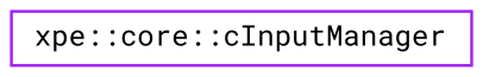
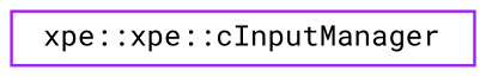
  digraph {
    rankdir=LR
    fontname="Roboto Mono"
-   n1 [color=purple fillcolor=white fontname="Roboto Mono" fontsize=10 height=0.2 label="xpe::core::cInputManager" shape=box style=filled width=0.4]
+   n1 [color=purple fillcolor=white fontname="Roboto Mono" fontsize=10 height=0.2 label="xpe::xpe::cInputManager" shape=box style=filled width=0.4]
  }
